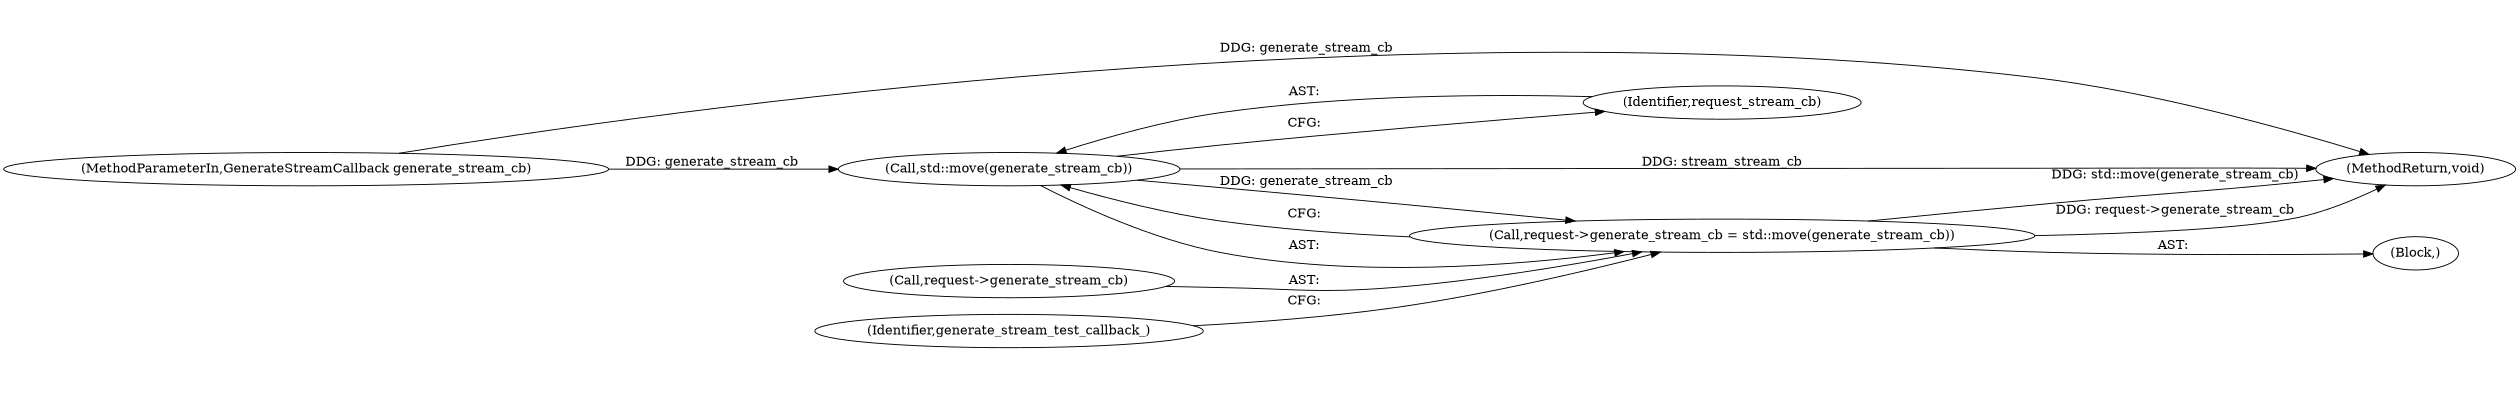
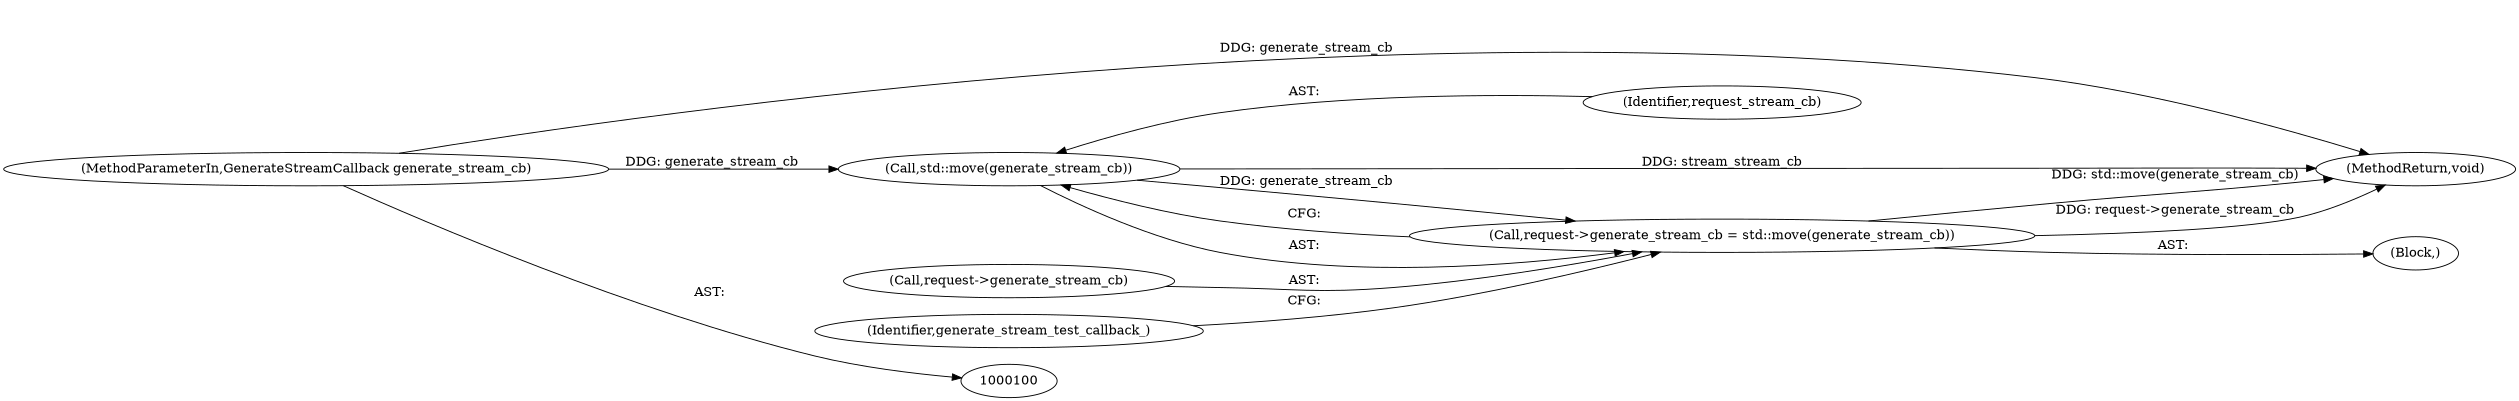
  digraph {
    rankdir=LR
    n1 [label="(Call,std::move(generate_stream_cb))"]
    n2 [label="(Call,request->generate_stream_cb = std::move(generate_stream_cb))"]
    n3 [label="(MethodReturn,void)"]
    n4 [label="(Identifier,request_stream_cb)"]
    n5 [label="(Block,)"]
    n6 [label="(MethodParameterIn,GenerateStreamCallback generate_stream_cb)"]
+   1000100
    n8 [label="(Call,request->generate_stream_cb)"]
    n9 [label="(Identifier,generate_stream_test_callback_)"]
    n1 -> n2 [label="AST: "]
    n1 -> n2 [label="DDG: generate_stream_cb"]
    n1 -> n3 [label="DDG: stream_stream_cb"]
-   n1 -> n4 [label="CFG: "]
    n2 -> n1 [label="CFG: "]
    n2 -> n3 [label="DDG: request->generate_stream_cb"]
    n2 -> n3 [label="DDG: std::move(generate_stream_cb)"]
    n2 -> n5 [label="AST: "]
    n4 -> n1 [label="AST: "]
    n6 -> n1 [label="DDG: generate_stream_cb"]
    n6 -> n3 [label="DDG: generate_stream_cb"]
+   n6 -> 1000100 [label="AST: "]
    n8 -> n2 [label="AST: "]
    n9 -> n2 [label="CFG: "]
  }
